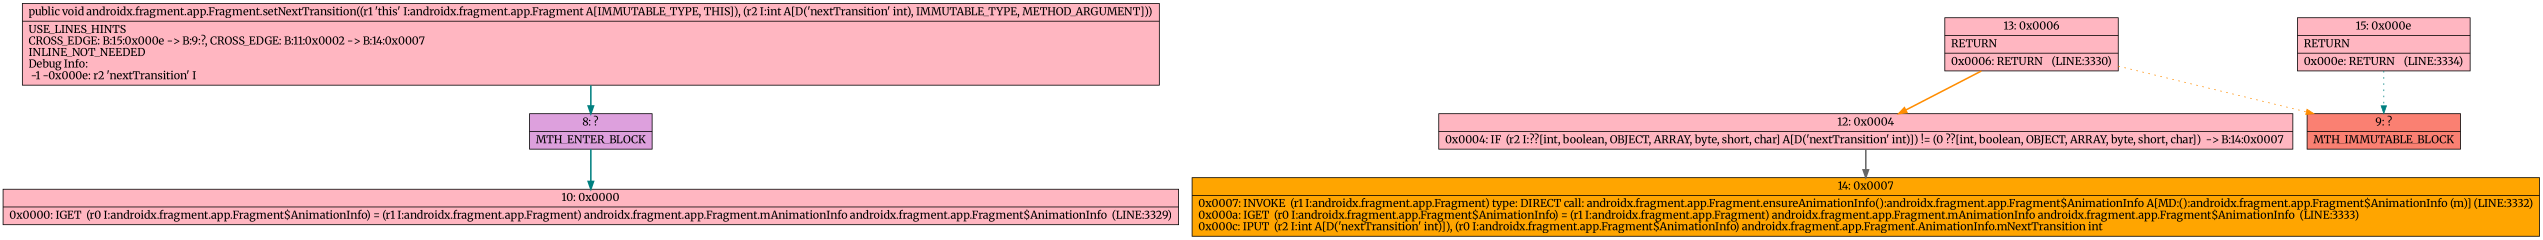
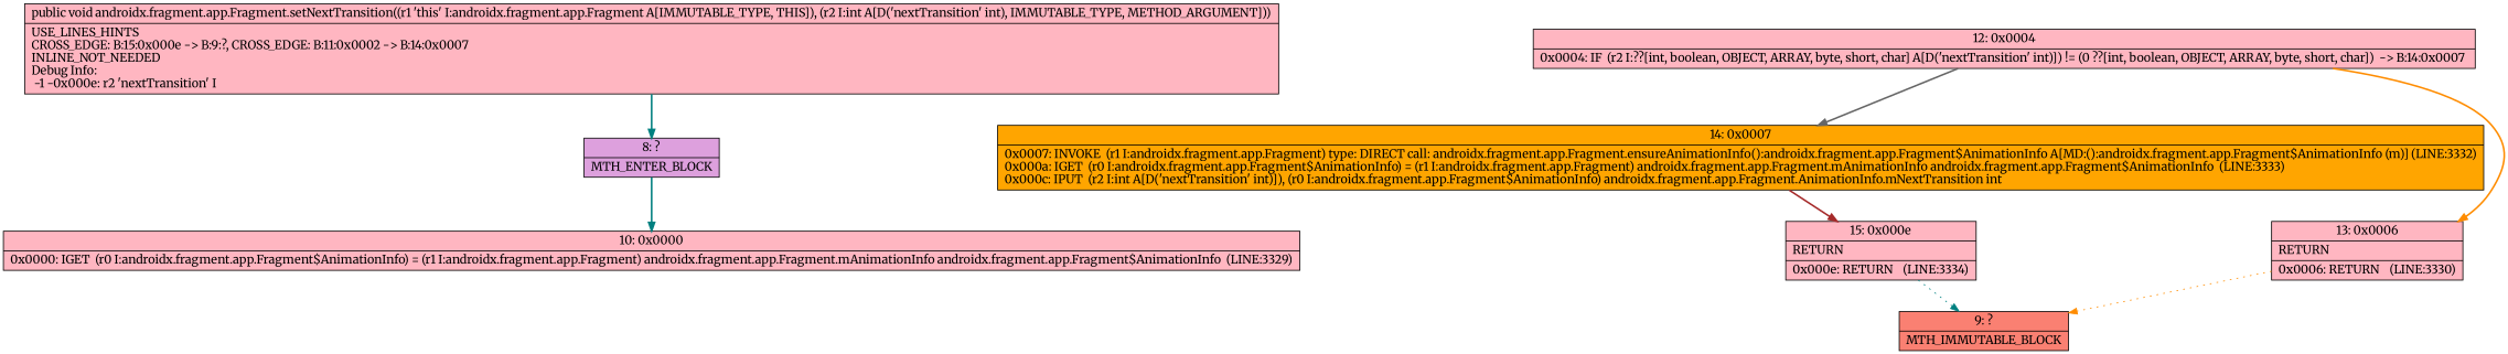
  digraph {
    fontname=Merriweather
    node [fillcolor=lightpink fontname=Merriweather shape=record style=filled]
    edge [color=teal fontname=Merriweather style=bold]
    n1 [fillcolor=plum label="{8\:\ ?|MTH_ENTER_BLOCK\l}"]
    n2 [label="{10\:\ 0x0000|0x0000: IGET  (r0 I:androidx.fragment.app.Fragment$AnimationInfo) = (r1 I:androidx.fragment.app.Fragment) androidx.fragment.app.Fragment.mAnimationInfo androidx.fragment.app.Fragment$AnimationInfo  (LINE:3329)\l}"]
    n3 [label="{12\:\ 0x0004|0x0004: IF  (r2 I:??[int, boolean, OBJECT, ARRAY, byte, short, char] A[D('nextTransition' int)]) != (0 ??[int, boolean, OBJECT, ARRAY, byte, short, char])  \-\> B:14:0x0007 \l}"]
    n4 [fillcolor=orange label="{14\:\ 0x0007|0x0007: INVOKE  (r1 I:androidx.fragment.app.Fragment) type: DIRECT call: androidx.fragment.app.Fragment.ensureAnimationInfo():androidx.fragment.app.Fragment$AnimationInfo A[MD:():androidx.fragment.app.Fragment$AnimationInfo (m)] (LINE:3332)\l0x000a: IGET  (r0 I:androidx.fragment.app.Fragment$AnimationInfo) = (r1 I:androidx.fragment.app.Fragment) androidx.fragment.app.Fragment.mAnimationInfo androidx.fragment.app.Fragment$AnimationInfo  (LINE:3333)\l0x000c: IPUT  (r2 I:int A[D('nextTransition' int)]), (r0 I:androidx.fragment.app.Fragment$AnimationInfo) androidx.fragment.app.Fragment.AnimationInfo.mNextTransition int \l}"]
    n5 [label="{13\:\ 0x0006|RETURN\l|0x0006: RETURN    (LINE:3330)\l}"]
    n6 [label="{15\:\ 0x000e|RETURN\l|0x000e: RETURN    (LINE:3334)\l}"]
    n7 [fillcolor=salmon label="{9\:\ ?|MTH_IMMUTABLE_BLOCK\l}"]
    n8 [label="{public void androidx.fragment.app.Fragment.setNextTransition((r1 'this' I:androidx.fragment.app.Fragment A[IMMUTABLE_TYPE, THIS]), (r2 I:int A[D('nextTransition' int), IMMUTABLE_TYPE, METHOD_ARGUMENT]))  | USE_LINES_HINTS\lCROSS_EDGE: B:15:0x000e \-\> B:9:?, CROSS_EDGE: B:11:0x0002 \-\> B:14:0x0007\lINLINE_NOT_NEEDED\lDebug Info:\l  \-1 \-0x000e: r2 'nextTransition' I\l}"]
    n1 -> n2
    n3 -> n4 [color=gray40]
-   n5 -> n3 [color=darkorange]
+   n3 -> n5 [color=darkorange]
+   n4 -> n6 [color=brown]
    n5 -> n7 [color=darkorange style=dotted]
    n6 -> n7 [style=dotted]
    n8 -> n1
  }
